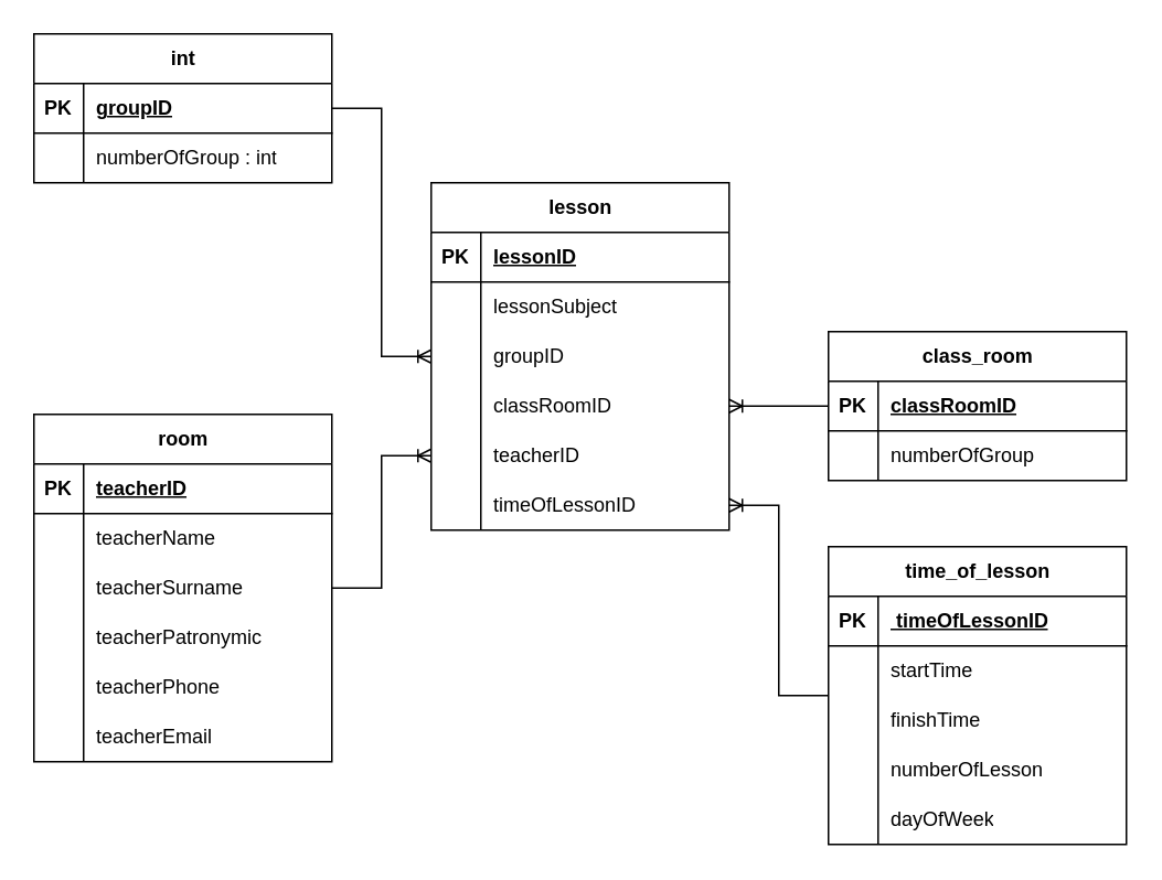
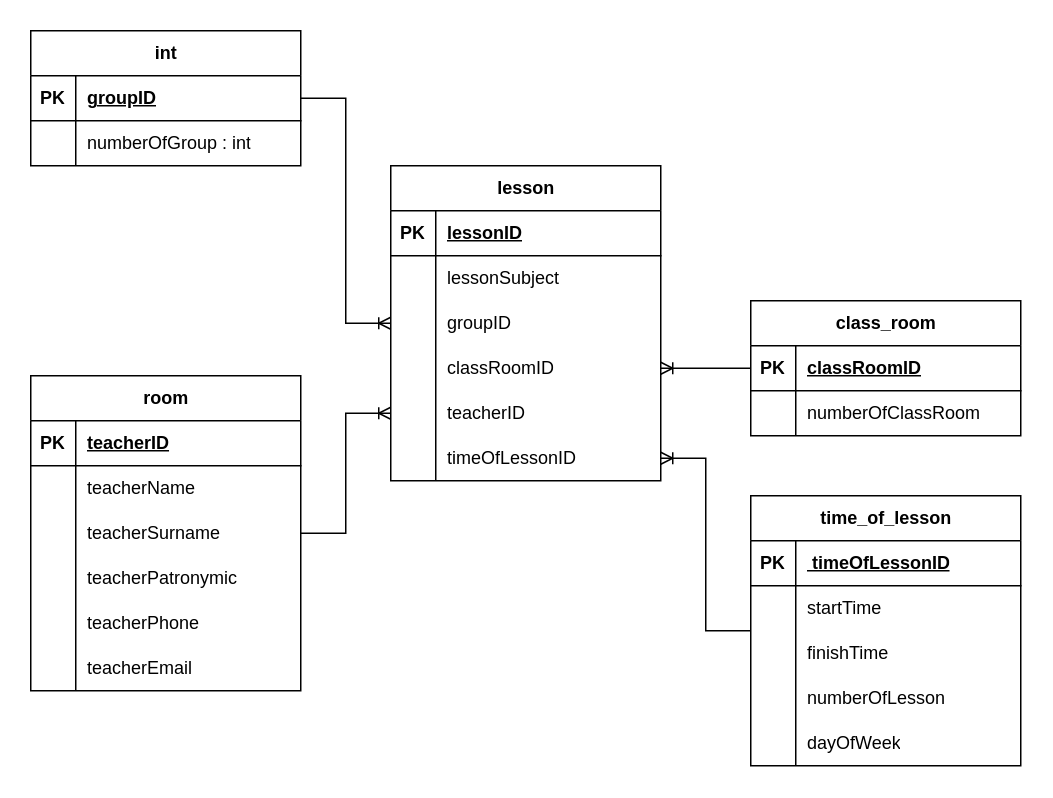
  <mxCell id="0" />
  <mxCell id="1" parent="0" />
  <mxCell id="2" value="int" style="shape=table;startSize=30;container=1;collapsible=1;childLayout=tableLayout;fixedRows=1;rowLines=0;fontStyle=1;align=center;resizeLast=1;html=1;" vertex="1" parent="1"><mxGeometry x="20" y="20" width="180" height="90" as="geometry" /></mxCell>
  <mxCell id="3" value="" style="shape=tableRow;horizontal=0;startSize=0;swimlaneHead=0;swimlaneBody=0;fillColor=none;collapsible=0;dropTarget=0;points=[[0,0.5],[1,0.5]];portConstraint=eastwest;top=0;left=0;right=0;bottom=1;" vertex="1" parent="2"><mxGeometry y="30" width="180" height="30" as="geometry" /></mxCell>
  <mxCell id="4" value="PK" style="shape=partialRectangle;connectable=0;fillColor=none;top=0;left=0;bottom=0;right=0;fontStyle=1;overflow=hidden;whiteSpace=wrap;html=1;" vertex="1" parent="3"><mxGeometry width="30" height="30" as="geometry"><mxRectangle width="30" height="30" as="alternateBounds" /></mxGeometry></mxCell>
  <mxCell id="5" value="groupID" style="shape=partialRectangle;connectable=0;fillColor=none;top=0;left=0;bottom=0;right=0;align=left;spacingLeft=6;fontStyle=5;overflow=hidden;whiteSpace=wrap;html=1;" vertex="1" parent="3"><mxGeometry x="30" width="150" height="30" as="geometry"><mxRectangle width="150" height="30" as="alternateBounds" /></mxGeometry></mxCell>
  <mxCell id="6" value="" style="shape=tableRow;horizontal=0;startSize=0;swimlaneHead=0;swimlaneBody=0;fillColor=none;collapsible=0;dropTarget=0;points=[[0,0.5],[1,0.5]];portConstraint=eastwest;top=0;left=0;right=0;bottom=0;" vertex="1" parent="2"><mxGeometry y="60" width="180" height="30" as="geometry" /></mxCell>
  <mxCell id="7" value="" style="shape=partialRectangle;connectable=0;fillColor=none;top=0;left=0;bottom=0;right=0;editable=1;overflow=hidden;whiteSpace=wrap;html=1;" vertex="1" parent="6"><mxGeometry width="30" height="30" as="geometry"><mxRectangle width="30" height="30" as="alternateBounds" /></mxGeometry></mxCell>
  <mxCell id="8" value="numberOfGroup : int" style="shape=partialRectangle;connectable=0;fillColor=none;top=0;left=0;bottom=0;right=0;align=left;spacingLeft=6;overflow=hidden;whiteSpace=wrap;html=1;" vertex="1" parent="6"><mxGeometry x="30" width="150" height="30" as="geometry"><mxRectangle width="150" height="30" as="alternateBounds" /></mxGeometry></mxCell>
  <mxCell id="9" value="class_room" style="shape=table;startSize=30;container=1;collapsible=1;childLayout=tableLayout;fixedRows=1;rowLines=0;fontStyle=1;align=center;resizeLast=1;html=1;" vertex="1" parent="1"><mxGeometry x="500" y="200" width="180" height="90" as="geometry" /></mxCell>
  <mxCell id="10" value="" style="shape=tableRow;horizontal=0;startSize=0;swimlaneHead=0;swimlaneBody=0;fillColor=none;collapsible=0;dropTarget=0;points=[[0,0.5],[1,0.5]];portConstraint=eastwest;top=0;left=0;right=0;bottom=1;" vertex="1" parent="9"><mxGeometry y="30" width="180" height="30" as="geometry" /></mxCell>
  <mxCell id="11" value="PK" style="shape=partialRectangle;connectable=0;fillColor=none;top=0;left=0;bottom=0;right=0;fontStyle=1;overflow=hidden;whiteSpace=wrap;html=1;" vertex="1" parent="10"><mxGeometry width="30" height="30" as="geometry"><mxRectangle width="30" height="30" as="alternateBounds" /></mxGeometry></mxCell>
  <mxCell id="12" value="classRoomID" style="shape=partialRectangle;connectable=0;fillColor=none;top=0;left=0;bottom=0;right=0;align=left;spacingLeft=6;fontStyle=5;overflow=hidden;whiteSpace=wrap;html=1;" vertex="1" parent="10"><mxGeometry x="30" width="150" height="30" as="geometry"><mxRectangle width="150" height="30" as="alternateBounds" /></mxGeometry></mxCell>
  <mxCell id="13" value="" style="shape=tableRow;horizontal=0;startSize=0;swimlaneHead=0;swimlaneBody=0;fillColor=none;collapsible=0;dropTarget=0;points=[[0,0.5],[1,0.5]];portConstraint=eastwest;top=0;left=0;right=0;bottom=0;" vertex="1" parent="9"><mxGeometry y="60" width="180" height="30" as="geometry" /></mxCell>
  <mxCell id="14" value="" style="shape=partialRectangle;connectable=0;fillColor=none;top=0;left=0;bottom=0;right=0;editable=1;overflow=hidden;whiteSpace=wrap;html=1;" vertex="1" parent="13"><mxGeometry width="30" height="30" as="geometry"><mxRectangle width="30" height="30" as="alternateBounds" /></mxGeometry></mxCell>
- <mxCell id="15" value="numberOfGroup" style="shape=partialRectangle;connectable=0;fillColor=none;top=0;left=0;bottom=0;right=0;align=left;spacingLeft=6;overflow=hidden;whiteSpace=wrap;html=1;" vertex="1" parent="13"><mxGeometry x="30" width="150" height="30" as="geometry"><mxRectangle width="150" height="30" as="alternateBounds" /></mxGeometry></mxCell>
+ <mxCell id="15" value="numberOfClassRoom" style="shape=partialRectangle;connectable=0;fillColor=none;top=0;left=0;bottom=0;right=0;align=left;spacingLeft=6;overflow=hidden;whiteSpace=wrap;html=1;" vertex="1" parent="13"><mxGeometry x="30" width="150" height="30" as="geometry"><mxRectangle width="150" height="30" as="alternateBounds" /></mxGeometry></mxCell>
  <mxCell id="16" value="room" style="shape=table;startSize=30;container=1;collapsible=1;childLayout=tableLayout;fixedRows=1;rowLines=0;fontStyle=1;align=center;resizeLast=1;html=1;" vertex="1" parent="1"><mxGeometry x="20" y="250" width="180" height="210" as="geometry" /></mxCell>
  <mxCell id="17" value="" style="shape=tableRow;horizontal=0;startSize=0;swimlaneHead=0;swimlaneBody=0;fillColor=none;collapsible=0;dropTarget=0;points=[[0,0.5],[1,0.5]];portConstraint=eastwest;top=0;left=0;right=0;bottom=1;" vertex="1" parent="16"><mxGeometry y="30" width="180" height="30" as="geometry" /></mxCell>
  <mxCell id="18" value="PK" style="shape=partialRectangle;connectable=0;fillColor=none;top=0;left=0;bottom=0;right=0;fontStyle=1;overflow=hidden;whiteSpace=wrap;html=1;" vertex="1" parent="17"><mxGeometry width="30" height="30" as="geometry"><mxRectangle width="30" height="30" as="alternateBounds" /></mxGeometry></mxCell>
  <mxCell id="19" value="teacherID" style="shape=partialRectangle;connectable=0;fillColor=none;top=0;left=0;bottom=0;right=0;align=left;spacingLeft=6;fontStyle=5;overflow=hidden;whiteSpace=wrap;html=1;" vertex="1" parent="17"><mxGeometry x="30" width="150" height="30" as="geometry"><mxRectangle width="150" height="30" as="alternateBounds" /></mxGeometry></mxCell>
  <mxCell id="20" value="" style="shape=tableRow;horizontal=0;startSize=0;swimlaneHead=0;swimlaneBody=0;fillColor=none;collapsible=0;dropTarget=0;points=[[0,0.5],[1,0.5]];portConstraint=eastwest;top=0;left=0;right=0;bottom=0;" vertex="1" parent="16"><mxGeometry y="60" width="180" height="30" as="geometry" /></mxCell>
  <mxCell id="21" value="" style="shape=partialRectangle;connectable=0;fillColor=none;top=0;left=0;bottom=0;right=0;editable=1;overflow=hidden;whiteSpace=wrap;html=1;" vertex="1" parent="20"><mxGeometry width="30" height="30" as="geometry"><mxRectangle width="30" height="30" as="alternateBounds" /></mxGeometry></mxCell>
  <mxCell id="22" value="teacherName" style="shape=partialRectangle;connectable=0;fillColor=none;top=0;left=0;bottom=0;right=0;align=left;spacingLeft=6;overflow=hidden;whiteSpace=wrap;html=1;" vertex="1" parent="20"><mxGeometry x="30" width="150" height="30" as="geometry"><mxRectangle width="150" height="30" as="alternateBounds" /></mxGeometry></mxCell>
  <mxCell id="23" value="" style="shape=tableRow;horizontal=0;startSize=0;swimlaneHead=0;swimlaneBody=0;fillColor=none;collapsible=0;dropTarget=0;points=[[0,0.5],[1,0.5]];portConstraint=eastwest;top=0;left=0;right=0;bottom=0;" vertex="1" parent="16"><mxGeometry y="90" width="180" height="30" as="geometry" /></mxCell>
  <mxCell id="24" value="" style="shape=partialRectangle;connectable=0;fillColor=none;top=0;left=0;bottom=0;right=0;editable=1;overflow=hidden;whiteSpace=wrap;html=1;" vertex="1" parent="23"><mxGeometry width="30" height="30" as="geometry"><mxRectangle width="30" height="30" as="alternateBounds" /></mxGeometry></mxCell>
  <mxCell id="25" value="teacherSurname" style="shape=partialRectangle;connectable=0;fillColor=none;top=0;left=0;bottom=0;right=0;align=left;spacingLeft=6;overflow=hidden;whiteSpace=wrap;html=1;" vertex="1" parent="23"><mxGeometry x="30" width="150" height="30" as="geometry"><mxRectangle width="150" height="30" as="alternateBounds" /></mxGeometry></mxCell>
  <mxCell id="26" value="" style="shape=tableRow;horizontal=0;startSize=0;swimlaneHead=0;swimlaneBody=0;fillColor=none;collapsible=0;dropTarget=0;points=[[0,0.5],[1,0.5]];portConstraint=eastwest;top=0;left=0;right=0;bottom=0;" vertex="1" parent="16"><mxGeometry y="120" width="180" height="30" as="geometry" /></mxCell>
  <mxCell id="27" value="" style="shape=partialRectangle;connectable=0;fillColor=none;top=0;left=0;bottom=0;right=0;editable=1;overflow=hidden;whiteSpace=wrap;html=1;" vertex="1" parent="26"><mxGeometry width="30" height="30" as="geometry"><mxRectangle width="30" height="30" as="alternateBounds" /></mxGeometry></mxCell>
  <mxCell id="28" value="teacherPatronymic" style="shape=partialRectangle;connectable=0;fillColor=none;top=0;left=0;bottom=0;right=0;align=left;spacingLeft=6;overflow=hidden;whiteSpace=wrap;html=1;" vertex="1" parent="26"><mxGeometry x="30" width="150" height="30" as="geometry"><mxRectangle width="150" height="30" as="alternateBounds" /></mxGeometry></mxCell>
  <mxCell id="29" style="shape=tableRow;horizontal=0;startSize=0;swimlaneHead=0;swimlaneBody=0;fillColor=none;collapsible=0;dropTarget=0;points=[[0,0.5],[1,0.5]];portConstraint=eastwest;top=0;left=0;right=0;bottom=0;" vertex="1" parent="16"><mxGeometry y="150" width="180" height="30" as="geometry" /></mxCell>
  <mxCell id="30" style="shape=partialRectangle;connectable=0;fillColor=none;top=0;left=0;bottom=0;right=0;editable=1;overflow=hidden;whiteSpace=wrap;html=1;" vertex="1" parent="29"><mxGeometry width="30" height="30" as="geometry"><mxRectangle width="30" height="30" as="alternateBounds" /></mxGeometry></mxCell>
  <mxCell id="31" value="teacherPhone" style="shape=partialRectangle;connectable=0;fillColor=none;top=0;left=0;bottom=0;right=0;align=left;spacingLeft=6;overflow=hidden;whiteSpace=wrap;html=1;" vertex="1" parent="29"><mxGeometry x="30" width="150" height="30" as="geometry"><mxRectangle width="150" height="30" as="alternateBounds" /></mxGeometry></mxCell>
  <mxCell id="32" style="shape=tableRow;horizontal=0;startSize=0;swimlaneHead=0;swimlaneBody=0;fillColor=none;collapsible=0;dropTarget=0;points=[[0,0.5],[1,0.5]];portConstraint=eastwest;top=0;left=0;right=0;bottom=0;" vertex="1" parent="16"><mxGeometry y="180" width="180" height="30" as="geometry" /></mxCell>
  <mxCell id="33" style="shape=partialRectangle;connectable=0;fillColor=none;top=0;left=0;bottom=0;right=0;editable=1;overflow=hidden;whiteSpace=wrap;html=1;" vertex="1" parent="32"><mxGeometry width="30" height="30" as="geometry"><mxRectangle width="30" height="30" as="alternateBounds" /></mxGeometry></mxCell>
  <mxCell id="34" value="teacherEmail" style="shape=partialRectangle;connectable=0;fillColor=none;top=0;left=0;bottom=0;right=0;align=left;spacingLeft=6;overflow=hidden;whiteSpace=wrap;html=1;" vertex="1" parent="32"><mxGeometry x="30" width="150" height="30" as="geometry"><mxRectangle width="150" height="30" as="alternateBounds" /></mxGeometry></mxCell>
  <mxCell id="35" value="lesson" style="shape=table;startSize=30;container=1;collapsible=1;childLayout=tableLayout;fixedRows=1;rowLines=0;fontStyle=1;align=center;resizeLast=1;html=1;" vertex="1" parent="1"><mxGeometry x="260" y="110" width="180" height="210" as="geometry" /></mxCell>
  <mxCell id="36" value="" style="shape=tableRow;horizontal=0;startSize=0;swimlaneHead=0;swimlaneBody=0;fillColor=none;collapsible=0;dropTarget=0;points=[[0,0.5],[1,0.5]];portConstraint=eastwest;top=0;left=0;right=0;bottom=1;" vertex="1" parent="35"><mxGeometry y="30" width="180" height="30" as="geometry" /></mxCell>
  <mxCell id="37" value="PK" style="shape=partialRectangle;connectable=0;fillColor=none;top=0;left=0;bottom=0;right=0;fontStyle=1;overflow=hidden;whiteSpace=wrap;html=1;" vertex="1" parent="36"><mxGeometry width="30" height="30" as="geometry"><mxRectangle width="30" height="30" as="alternateBounds" /></mxGeometry></mxCell>
  <mxCell id="38" value="lessonID" style="shape=partialRectangle;connectable=0;fillColor=none;top=0;left=0;bottom=0;right=0;align=left;spacingLeft=6;fontStyle=5;overflow=hidden;whiteSpace=wrap;html=1;" vertex="1" parent="36"><mxGeometry x="30" width="150" height="30" as="geometry"><mxRectangle width="150" height="30" as="alternateBounds" /></mxGeometry></mxCell>
  <mxCell id="39" style="shape=tableRow;horizontal=0;startSize=0;swimlaneHead=0;swimlaneBody=0;fillColor=none;collapsible=0;dropTarget=0;points=[[0,0.5],[1,0.5]];portConstraint=eastwest;top=0;left=0;right=0;bottom=0;" vertex="1" parent="35"><mxGeometry y="60" width="180" height="30" as="geometry" /></mxCell>
  <mxCell id="40" style="shape=partialRectangle;connectable=0;fillColor=none;top=0;left=0;bottom=0;right=0;editable=1;overflow=hidden;whiteSpace=wrap;html=1;" vertex="1" parent="39"><mxGeometry width="30" height="30" as="geometry"><mxRectangle width="30" height="30" as="alternateBounds" /></mxGeometry></mxCell>
  <mxCell id="41" value="lessonSubject" style="shape=partialRectangle;connectable=0;fillColor=none;top=0;left=0;bottom=0;right=0;align=left;spacingLeft=6;overflow=hidden;whiteSpace=wrap;html=1;" vertex="1" parent="39"><mxGeometry x="30" width="150" height="30" as="geometry"><mxRectangle width="150" height="30" as="alternateBounds" /></mxGeometry></mxCell>
  <mxCell id="42" value="" style="shape=tableRow;horizontal=0;startSize=0;swimlaneHead=0;swimlaneBody=0;fillColor=none;collapsible=0;dropTarget=0;points=[[0,0.5],[1,0.5]];portConstraint=eastwest;top=0;left=0;right=0;bottom=0;" vertex="1" parent="35"><mxGeometry y="90" width="180" height="30" as="geometry" /></mxCell>
  <mxCell id="43" value="" style="shape=partialRectangle;connectable=0;fillColor=none;top=0;left=0;bottom=0;right=0;editable=1;overflow=hidden;whiteSpace=wrap;html=1;" vertex="1" parent="42"><mxGeometry width="30" height="30" as="geometry"><mxRectangle width="30" height="30" as="alternateBounds" /></mxGeometry></mxCell>
  <mxCell id="44" value="groupID" style="shape=partialRectangle;connectable=0;fillColor=none;top=0;left=0;bottom=0;right=0;align=left;spacingLeft=6;overflow=hidden;whiteSpace=wrap;html=1;" vertex="1" parent="42"><mxGeometry x="30" width="150" height="30" as="geometry"><mxRectangle width="150" height="30" as="alternateBounds" /></mxGeometry></mxCell>
  <mxCell id="45" value="" style="shape=tableRow;horizontal=0;startSize=0;swimlaneHead=0;swimlaneBody=0;fillColor=none;collapsible=0;dropTarget=0;points=[[0,0.5],[1,0.5]];portConstraint=eastwest;top=0;left=0;right=0;bottom=0;" vertex="1" parent="35"><mxGeometry y="120" width="180" height="30" as="geometry" /></mxCell>
  <mxCell id="46" value="" style="shape=partialRectangle;connectable=0;fillColor=none;top=0;left=0;bottom=0;right=0;editable=1;overflow=hidden;whiteSpace=wrap;html=1;" vertex="1" parent="45"><mxGeometry width="30" height="30" as="geometry"><mxRectangle width="30" height="30" as="alternateBounds" /></mxGeometry></mxCell>
  <mxCell id="47" value="classRoomID" style="shape=partialRectangle;connectable=0;fillColor=none;top=0;left=0;bottom=0;right=0;align=left;spacingLeft=6;overflow=hidden;whiteSpace=wrap;html=1;" vertex="1" parent="45"><mxGeometry x="30" width="150" height="30" as="geometry"><mxRectangle width="150" height="30" as="alternateBounds" /></mxGeometry></mxCell>
  <mxCell id="48" value="" style="shape=tableRow;horizontal=0;startSize=0;swimlaneHead=0;swimlaneBody=0;fillColor=none;collapsible=0;dropTarget=0;points=[[0,0.5],[1,0.5]];portConstraint=eastwest;top=0;left=0;right=0;bottom=0;" vertex="1" parent="35"><mxGeometry y="150" width="180" height="30" as="geometry" /></mxCell>
  <mxCell id="49" value="" style="shape=partialRectangle;connectable=0;fillColor=none;top=0;left=0;bottom=0;right=0;editable=1;overflow=hidden;whiteSpace=wrap;html=1;" vertex="1" parent="48"><mxGeometry width="30" height="30" as="geometry"><mxRectangle width="30" height="30" as="alternateBounds" /></mxGeometry></mxCell>
  <mxCell id="50" value="teacherID" style="shape=partialRectangle;connectable=0;fillColor=none;top=0;left=0;bottom=0;right=0;align=left;spacingLeft=6;overflow=hidden;whiteSpace=wrap;html=1;" vertex="1" parent="48"><mxGeometry x="30" width="150" height="30" as="geometry"><mxRectangle width="150" height="30" as="alternateBounds" /></mxGeometry></mxCell>
  <mxCell id="51" style="shape=tableRow;horizontal=0;startSize=0;swimlaneHead=0;swimlaneBody=0;fillColor=none;collapsible=0;dropTarget=0;points=[[0,0.5],[1,0.5]];portConstraint=eastwest;top=0;left=0;right=0;bottom=0;" vertex="1" parent="35"><mxGeometry y="180" width="180" height="30" as="geometry" /></mxCell>
  <mxCell id="52" style="shape=partialRectangle;connectable=0;fillColor=none;top=0;left=0;bottom=0;right=0;editable=1;overflow=hidden;whiteSpace=wrap;html=1;" vertex="1" parent="51"><mxGeometry width="30" height="30" as="geometry"><mxRectangle width="30" height="30" as="alternateBounds" /></mxGeometry></mxCell>
  <mxCell id="53" value="timeOfLessonID" style="shape=partialRectangle;connectable=0;fillColor=none;top=0;left=0;bottom=0;right=0;align=left;spacingLeft=6;overflow=hidden;whiteSpace=wrap;html=1;" vertex="1" parent="51"><mxGeometry x="30" width="150" height="30" as="geometry"><mxRectangle width="150" height="30" as="alternateBounds" /></mxGeometry></mxCell>
  <mxCell id="54" value="" style="edgeStyle=entityRelationEdgeStyle;fontSize=12;html=1;endArrow=ERoneToMany;rounded=0;" edge="1" parent="1" source="2" target="42"><mxGeometry width="100" height="100" relative="1" as="geometry"><mxPoint x="120" y="235" as="sourcePoint" /><mxPoint x="220" y="135" as="targetPoint" /></mxGeometry></mxCell>
  <mxCell id="55" value="" style="edgeStyle=entityRelationEdgeStyle;fontSize=12;html=1;endArrow=ERoneToMany;rounded=0;entryX=0;entryY=0.5;entryDx=0;entryDy=0;" edge="1" parent="1" source="16" target="48"><mxGeometry width="100" height="100" relative="1" as="geometry"><mxPoint x="190" y="370" as="sourcePoint" /><mxPoint x="250" y="520" as="targetPoint" /></mxGeometry></mxCell>
  <mxCell id="56" value="" style="edgeStyle=entityRelationEdgeStyle;fontSize=12;html=1;endArrow=ERoneToMany;rounded=0;entryX=1;entryY=0.5;entryDx=0;entryDy=0;" edge="1" parent="1" source="9" target="45"><mxGeometry width="100" height="100" relative="1" as="geometry"><mxPoint x="480" y="200" as="sourcePoint" /><mxPoint x="270" y="285" as="targetPoint" /></mxGeometry></mxCell>
  <mxCell id="57" value="time_of_lesson" style="shape=table;startSize=30;container=1;collapsible=1;childLayout=tableLayout;fixedRows=1;rowLines=0;fontStyle=1;align=center;resizeLast=1;html=1;" vertex="1" parent="1"><mxGeometry x="500" y="330" width="180" height="180" as="geometry" /></mxCell>
  <mxCell id="58" value="" style="shape=tableRow;horizontal=0;startSize=0;swimlaneHead=0;swimlaneBody=0;fillColor=none;collapsible=0;dropTarget=0;points=[[0,0.5],[1,0.5]];portConstraint=eastwest;top=0;left=0;right=0;bottom=1;" vertex="1" parent="57"><mxGeometry y="30" width="180" height="30" as="geometry" /></mxCell>
  <mxCell id="59" value="PK" style="shape=partialRectangle;connectable=0;fillColor=none;top=0;left=0;bottom=0;right=0;fontStyle=1;overflow=hidden;whiteSpace=wrap;html=1;" vertex="1" parent="58"><mxGeometry width="30" height="30" as="geometry"><mxRectangle width="30" height="30" as="alternateBounds" /></mxGeometry></mxCell>
  <mxCell id="60" value="&amp;nbsp;timeOfLessonID" style="shape=partialRectangle;connectable=0;fillColor=none;top=0;left=0;bottom=0;right=0;align=left;spacingLeft=6;fontStyle=5;overflow=hidden;whiteSpace=wrap;html=1;" vertex="1" parent="58"><mxGeometry x="30" width="150" height="30" as="geometry"><mxRectangle width="150" height="30" as="alternateBounds" /></mxGeometry></mxCell>
  <mxCell id="61" value="" style="shape=tableRow;horizontal=0;startSize=0;swimlaneHead=0;swimlaneBody=0;fillColor=none;collapsible=0;dropTarget=0;points=[[0,0.5],[1,0.5]];portConstraint=eastwest;top=0;left=0;right=0;bottom=0;" vertex="1" parent="57"><mxGeometry y="60" width="180" height="30" as="geometry" /></mxCell>
  <mxCell id="62" value="" style="shape=partialRectangle;connectable=0;fillColor=none;top=0;left=0;bottom=0;right=0;editable=1;overflow=hidden;whiteSpace=wrap;html=1;" vertex="1" parent="61"><mxGeometry width="30" height="30" as="geometry"><mxRectangle width="30" height="30" as="alternateBounds" /></mxGeometry></mxCell>
  <mxCell id="63" value="startTime" style="shape=partialRectangle;connectable=0;fillColor=none;top=0;left=0;bottom=0;right=0;align=left;spacingLeft=6;overflow=hidden;whiteSpace=wrap;html=1;" vertex="1" parent="61"><mxGeometry x="30" width="150" height="30" as="geometry"><mxRectangle width="150" height="30" as="alternateBounds" /></mxGeometry></mxCell>
  <mxCell id="64" value="" style="shape=tableRow;horizontal=0;startSize=0;swimlaneHead=0;swimlaneBody=0;fillColor=none;collapsible=0;dropTarget=0;points=[[0,0.5],[1,0.5]];portConstraint=eastwest;top=0;left=0;right=0;bottom=0;" vertex="1" parent="57"><mxGeometry y="90" width="180" height="30" as="geometry" /></mxCell>
  <mxCell id="65" value="" style="shape=partialRectangle;connectable=0;fillColor=none;top=0;left=0;bottom=0;right=0;editable=1;overflow=hidden;whiteSpace=wrap;html=1;" vertex="1" parent="64"><mxGeometry width="30" height="30" as="geometry"><mxRectangle width="30" height="30" as="alternateBounds" /></mxGeometry></mxCell>
  <mxCell id="66" value="finishTime" style="shape=partialRectangle;connectable=0;fillColor=none;top=0;left=0;bottom=0;right=0;align=left;spacingLeft=6;overflow=hidden;whiteSpace=wrap;html=1;" vertex="1" parent="64"><mxGeometry x="30" width="150" height="30" as="geometry"><mxRectangle width="150" height="30" as="alternateBounds" /></mxGeometry></mxCell>
  <mxCell id="67" value="" style="shape=tableRow;horizontal=0;startSize=0;swimlaneHead=0;swimlaneBody=0;fillColor=none;collapsible=0;dropTarget=0;points=[[0,0.5],[1,0.5]];portConstraint=eastwest;top=0;left=0;right=0;bottom=0;" vertex="1" parent="57"><mxGeometry y="120" width="180" height="30" as="geometry" /></mxCell>
  <mxCell id="68" value="" style="shape=partialRectangle;connectable=0;fillColor=none;top=0;left=0;bottom=0;right=0;editable=1;overflow=hidden;whiteSpace=wrap;html=1;" vertex="1" parent="67"><mxGeometry width="30" height="30" as="geometry"><mxRectangle width="30" height="30" as="alternateBounds" /></mxGeometry></mxCell>
  <mxCell id="69" value="numberOfLesson" style="shape=partialRectangle;connectable=0;fillColor=none;top=0;left=0;bottom=0;right=0;align=left;spacingLeft=6;overflow=hidden;whiteSpace=wrap;html=1;" vertex="1" parent="67"><mxGeometry x="30" width="150" height="30" as="geometry"><mxRectangle width="150" height="30" as="alternateBounds" /></mxGeometry></mxCell>
  <mxCell id="70" style="shape=tableRow;horizontal=0;startSize=0;swimlaneHead=0;swimlaneBody=0;fillColor=none;collapsible=0;dropTarget=0;points=[[0,0.5],[1,0.5]];portConstraint=eastwest;top=0;left=0;right=0;bottom=0;" vertex="1" parent="57"><mxGeometry y="150" width="180" height="30" as="geometry" /></mxCell>
  <mxCell id="71" style="shape=partialRectangle;connectable=0;fillColor=none;top=0;left=0;bottom=0;right=0;editable=1;overflow=hidden;whiteSpace=wrap;html=1;" vertex="1" parent="70"><mxGeometry width="30" height="30" as="geometry"><mxRectangle width="30" height="30" as="alternateBounds" /></mxGeometry></mxCell>
  <mxCell id="72" value="dayOfWeek" style="shape=partialRectangle;connectable=0;fillColor=none;top=0;left=0;bottom=0;right=0;align=left;spacingLeft=6;overflow=hidden;whiteSpace=wrap;html=1;" vertex="1" parent="70"><mxGeometry x="30" width="150" height="30" as="geometry"><mxRectangle width="150" height="30" as="alternateBounds" /></mxGeometry></mxCell>
  <mxCell id="73" value="" style="edgeStyle=entityRelationEdgeStyle;fontSize=12;html=1;endArrow=ERoneToMany;rounded=0;" edge="1" parent="1" source="57" target="51"><mxGeometry width="100" height="100" relative="1" as="geometry"><mxPoint x="420" y="460" as="sourcePoint" /><mxPoint x="350" y="460" as="targetPoint" /></mxGeometry></mxCell>
